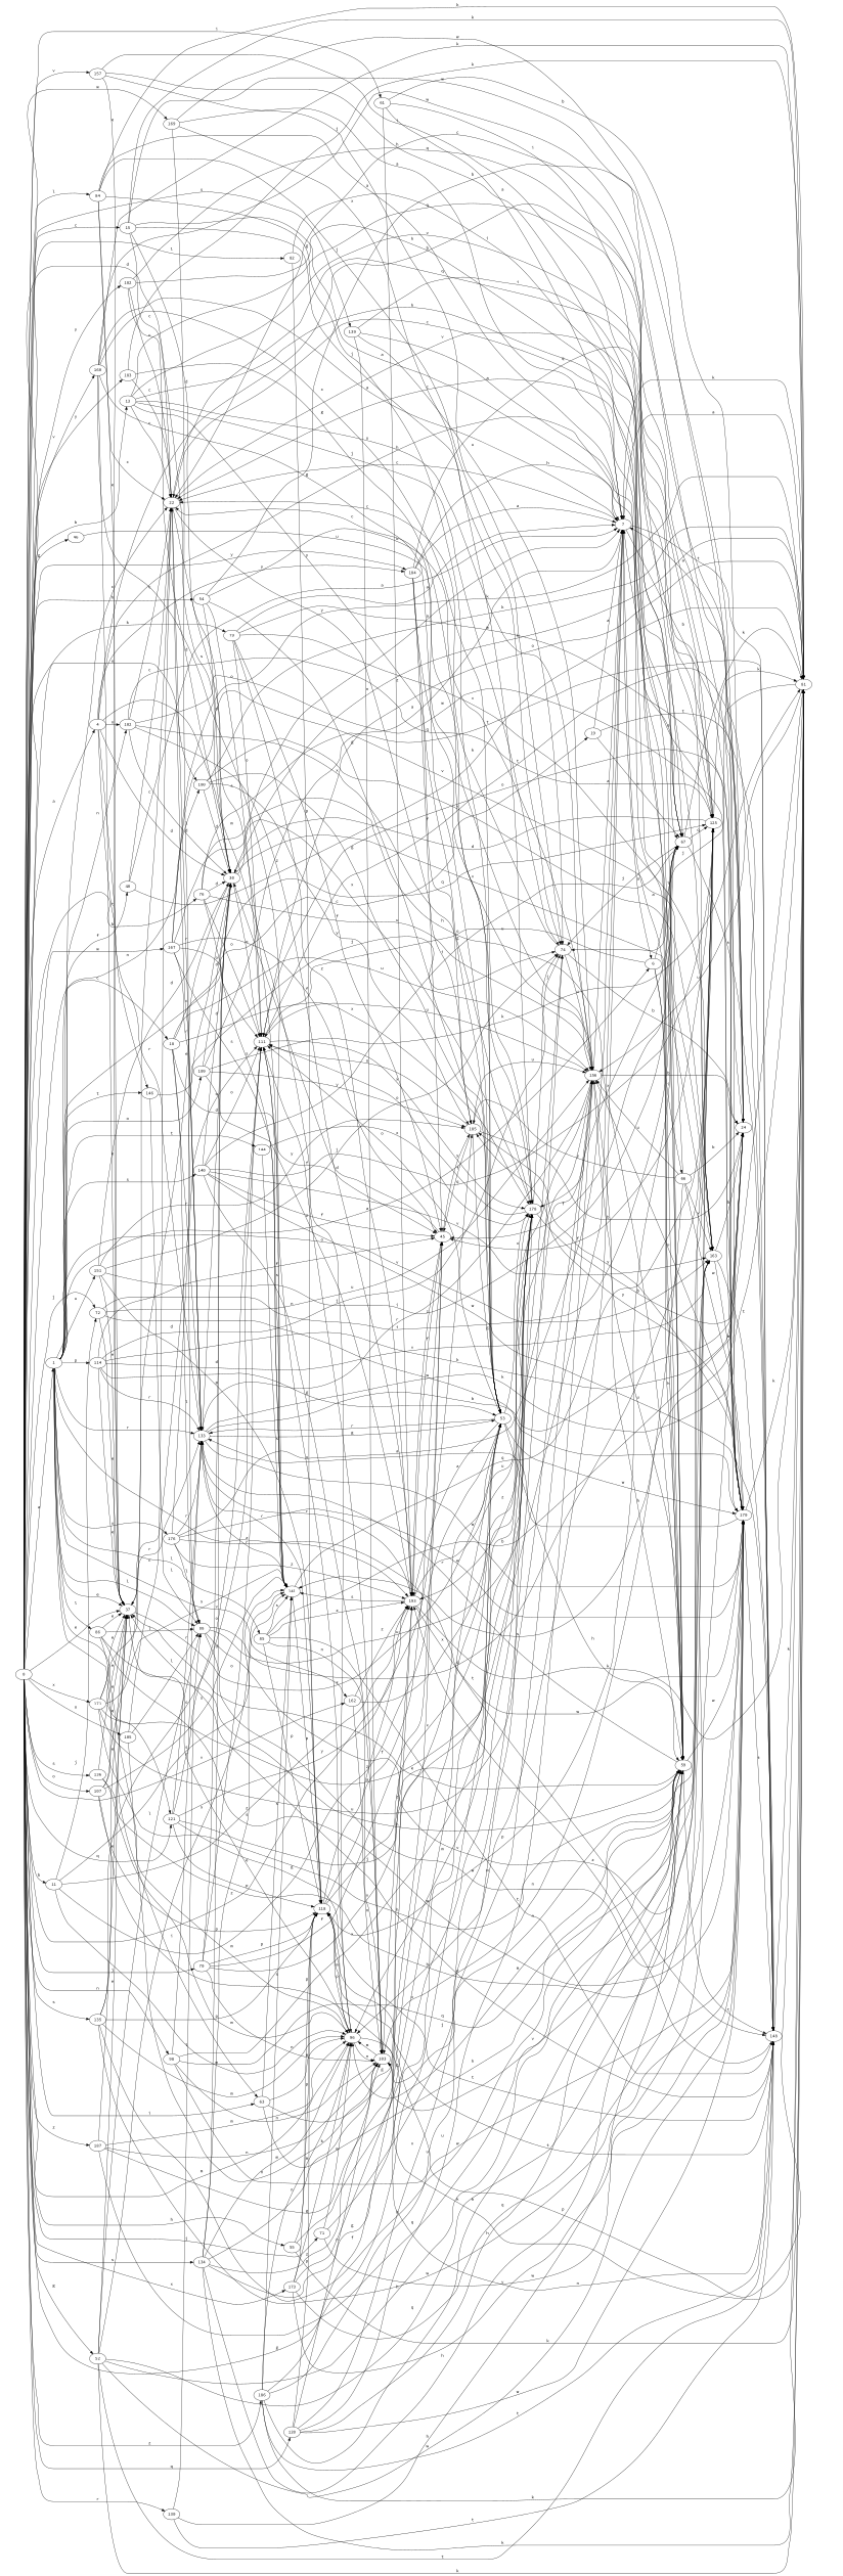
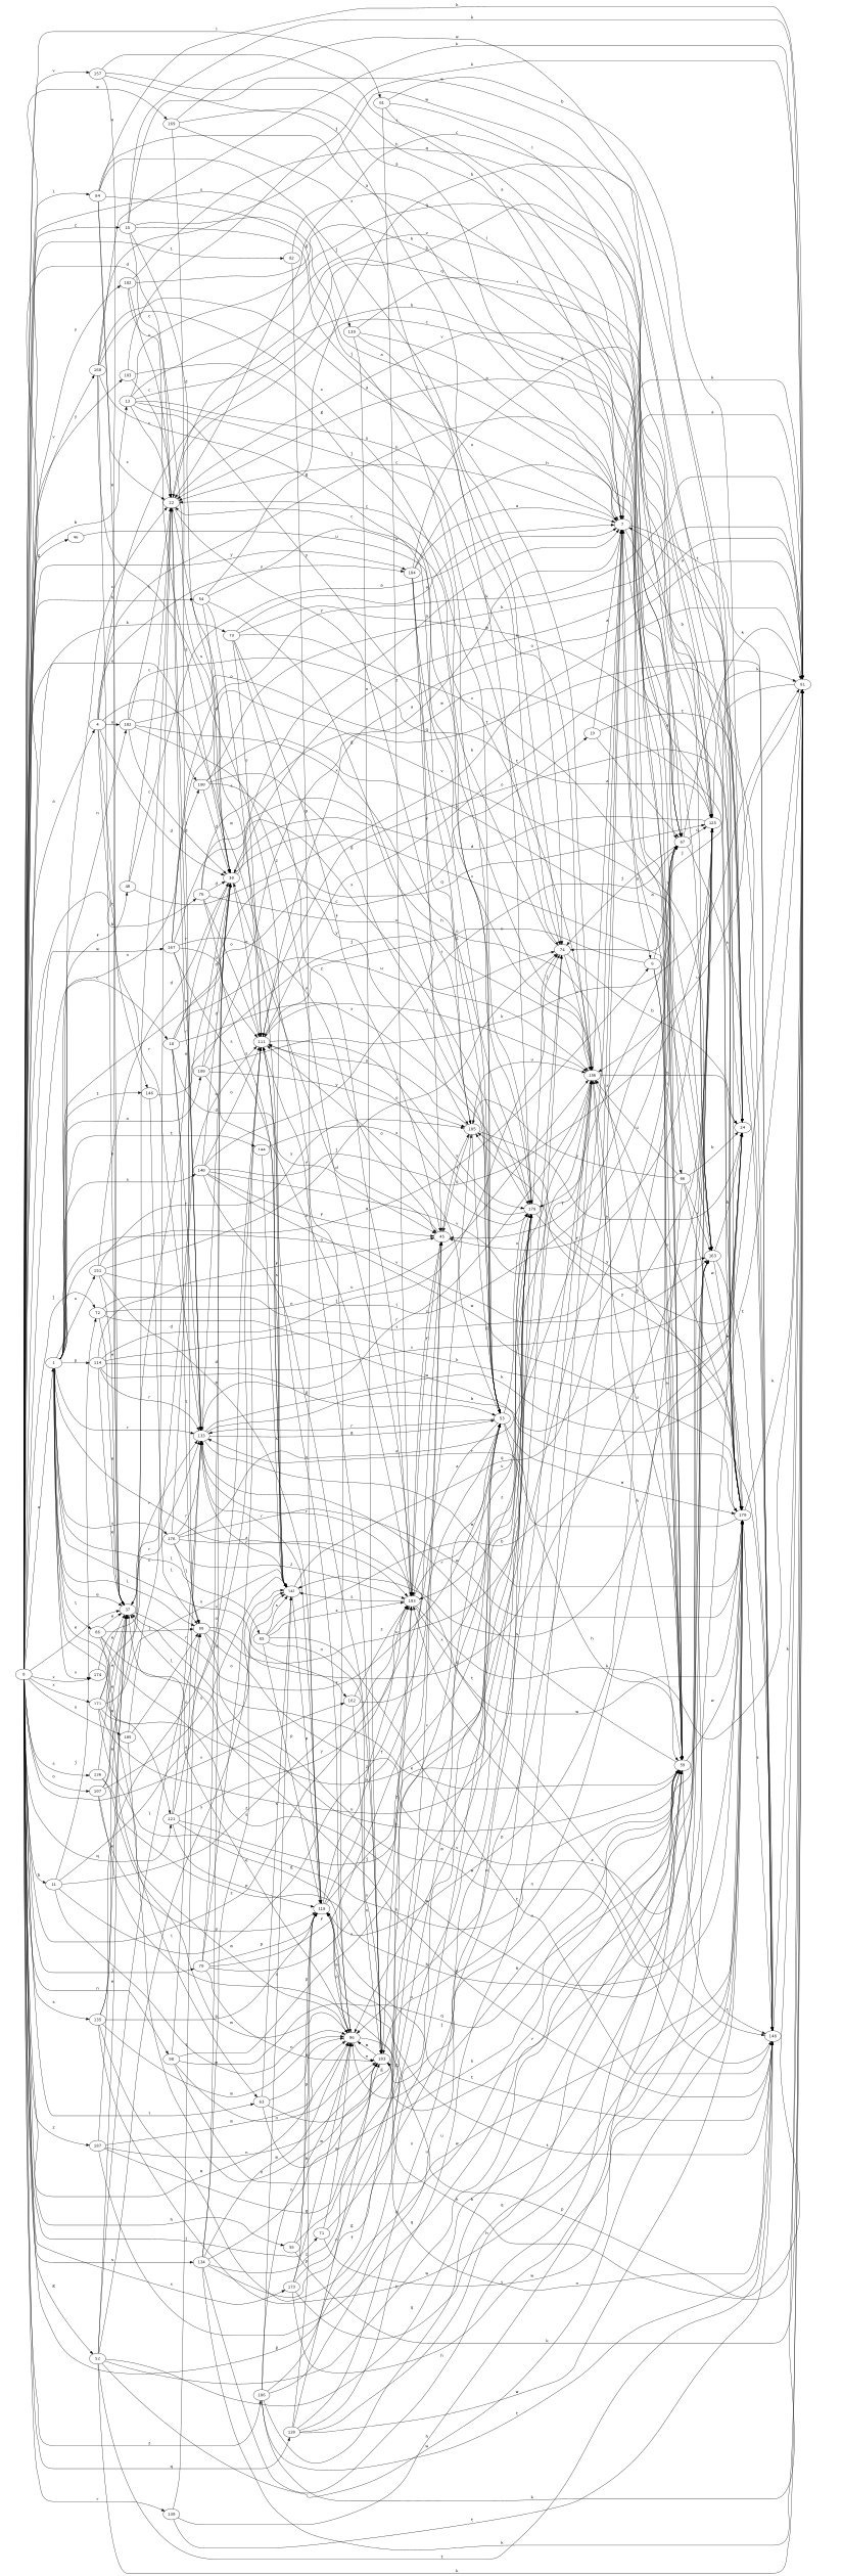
  strict digraph {
    fontname="Source Code Pro"
    rankdir=LR
    node [fontname="Source Code Pro"]
    edge [fontname="Source Code Pro"]
    0
    1
    4
    11
    13
    15
    18
    30
    37
    46
    52
    53
    54
    55
    61
    63
    70
    71
    72
    76
    79
    82
    84
    96
    98
    100
    105
    107
    120
    121
    130
    134
    135
    136
    139
    157
    160
    162
    167
    169
    171
    173
+   174
    182
    183
    184
    186
    187
    193
    6
    19
    22
    40
    85
    86
    88
    102
    109
    114
    133
    140
    144
    146
    151
    163
    176
    n67 [label=24]
    59
    141
    74
    125
    156
    185
    7
    81
    170
    45
    178
    111
    148
    118
    67
    103
    66
    0 -> 1 [label=a]
    0 -> 4 [label=a]
    0 -> 11 [label=b]
    0 -> 13 [label=b]
    0 -> 15 [label=c]
    0 -> 18 [label=c]
    0 -> 30 [label=d]
    0 -> 37 [label=e]
    0 -> 46 [label=g]
    0 -> 52 [label=g]
    0 -> 53 [label=g]
    0 -> 54 [label=h]
    0 -> 55 [label=h]
    0 -> 61 [label=i]
    0 -> 63 [label=i]
    0 -> 70 [label=j]
    0 -> 71 [label=j]
    0 -> 72 [label=j]
    0 -> 76 [label=k]
    0 -> 79 [label=k]
    0 -> 82 [label=l]
    0 -> 84 [label=l]
    0 -> 96 [label=m]
    0 -> 98 [label=n]
    0 -> 100 [label=n]
    0 -> 105 [label=o]
    0 -> 107 [label=o]
    0 -> 120 [label=q]
    0 -> 121 [label=q]
    0 -> 130 [label=r]
    0 -> 134 [label=s]
    0 -> 135 [label=s]
    0 -> 136 [label=s]
    0 -> 139 [label=s]
    0 -> 157 [label=v]
    0 -> 160 [label=v]
    0 -> 162 [label=v]
    0 -> 167 [label=w]
    0 -> 169 [label=w]
    0 -> 171 [label=x]
    0 -> 173 [label=x]
+   0 -> 174 [label=x]
    0 -> 182 [label=y]
    0 -> 183 [label=y]
    0 -> 184 [label=y]
    0 -> 186 [label=z]
    0 -> 187 [label=z]
    0 -> 193 [label=z]
    1 -> 37 [label=e]
    1 -> 63 [label=i]
    1 -> 100 [label=n]
    1 -> 121 [label=q]
    1 -> 162 [label=v]
+   1 -> 174 [label=x]
    1 -> 193 [label=z]
    1 -> 6 [label=a]
    1 -> 19 [label=c]
    1 -> 22 [label=c]
    1 -> 40 [label=f]
    1 -> 85 [label=l]
    1 -> 86 [label=l]
    1 -> 88 [label=l]
    1 -> 102 [label=n]
    1 -> 109 [label=o]
    1 -> 114 [label=p]
    1 -> 133 [label=r]
    1 -> 140 [label=s]
    1 -> 144 [label=t]
    1 -> 146 [label=t]
    1 -> 151 [label=u]
    1 -> 163 [label=v]
    1 -> 176 [label=x]
    4 -> 30 [label=d]
    4 -> 96 [label=m]
    4 -> 184 [label=y]
    4 -> 102 [label=n]
    4 -> 133 [label=r]
    4 -> 146 [label=t]
    4 -> n67 [label=b]
    4 -> 59 [label=h]
    11 -> 53 [label=g]
    11 -> 72 [label=j]
    11 -> 96 [label=m]
    11 -> 193 [label=z]
    11 -> 141 [label=s]
    13 -> 22 [label=c]
    13 -> 163 [label=v]
    13 -> 59 [label=h]
    13 -> 74 [label=j]
    13 -> 125 [label=q]
    13 -> 156 [label=u]
    13 -> 185 [label=y]
    15 -> 30 [label=d]
    15 -> 22 [label=c]
    15 -> 74 [label=j]
    15 -> 7 [label=a]
    15 -> 81 [label=k]
    15 -> 170 [label=w]
    18 -> 88 [label=l]
    18 -> 133 [label=r]
    18 -> 125 [label=q]
    18 -> 156 [label=u]
    18 -> 45 [label=f]
    18 -> 178 [label=x]
    30 -> 37 [label=e]
    30 -> 163 [label=v]
    30 -> 7 [label=a]
    30 -> 81 [label=k]
    30 -> 111 [label=o]
    37 -> 22 [label=c]
    37 -> 178 [label=x]
    46 -> 156 [label=u]
    52 -> 37 [label=e]
    52 -> 88 [label=l]
    52 -> 59 [label=h]
    52 -> 141 [label=s]
    52 -> 125 [label=q]
    52 -> 81 [label=k]
    52 -> 170 [label=w]
    52 -> 148 [label=t]
    53 -> 193 [label=z]
    53 -> 133 [label=r]
    53 -> 59 [label=h]
    53 -> 170 [label=w]
    53 -> 178 [label=x]
    53 -> 111 [label=o]
    54 -> 30 [label=d]
    54 -> 53 [label=g]
    54 -> n67 [label=b]
    54 -> 156 [label=u]
    54 -> 111 [label=o]
    55 -> 81 [label=k]
    55 -> 178 [label=x]
    55 -> 118 [label=p]
    61 -> 193 [label=z]
    61 -> n67 [label=b]
    61 -> 7 [label=a]
    61 -> 67 [label=i]
    63 -> 53 [label=g]
    63 -> 96 [label=m]
    63 -> 59 [label=h]
    63 -> 141 [label=s]
    70 -> 30 [label=d]
    70 -> 45 [label=f]
    70 -> 178 [label=x]
    70 -> 111 [label=o]
    70 -> 118 [label=p]
    70 -> 103 [label=n]
    71 -> 96 [label=m]
    71 -> 74 [label=j]
    71 -> 170 [label=w]
    72 -> 37 [label=e]
    72 -> 156 [label=u]
    72 -> 170 [label=w]
    72 -> 67 [label=i]
    76 -> 30 [label=d]
    76 -> 59 [label=h]
    76 -> 141 [label=s]
    76 -> 156 [label=u]
    76 -> 111 [label=o]
    76 -> 148 [label=t]
    79 -> 193 [label=z]
    79 -> 163 [label=v]
    79 -> 7 [label=a]
    79 -> 170 [label=w]
    79 -> 45 [label=f]
    79 -> 111 [label=o]
    82 -> 118 [label=p]
    82 -> 67 [label=i]
    84 -> 37 [label=e]
    84 -> 53 [label=g]
    84 -> 22 [label=c]
    84 -> 74 [label=j]
    84 -> 7 [label=a]
    84 -> 81 [label=k]
    96 -> 37 [label=e]
    96 -> 163 [label=v]
    96 -> 111 [label=o]
    96 -> 118 [label=p]
    96 -> 103 [label=n]
    98 -> 133 [label=r]
    98 -> 125 [label=q]
    98 -> 170 [label=w]
    98 -> 178 [label=x]
    98 -> 103 [label=n]
    100 -> 30 [label=d]
    100 -> 53 [label=g]
    100 -> 163 [label=v]
    100 -> 185 [label=y]
    100 -> 81 [label=k]
    105 -> 22 [label=c]
    105 -> 88 [label=l]
    105 -> 103 [label=n]
    107 -> 30 [label=d]
    107 -> 37 [label=e]
    107 -> 141 [label=s]
    107 -> 81 [label=k]
    107 -> 118 [label=p]
    120 -> 59 [label=h]
    120 -> 156 [label=u]
    120 -> 170 [label=w]
    120 -> 178 [label=x]
    120 -> 118 [label=p]
    120 -> 103 [label=n]
    121 -> 133 [label=r]
    121 -> 74 [label=j]
    121 -> 185 [label=y]
    121 -> 111 [label=o]
    121 -> 148 [label=t]
    121 -> 118 [label=p]
    130 -> 88 [label=l]
    130 -> 59 [label=h]
    130 -> 148 [label=t]
    134 -> 30 [label=d]
    134 -> 53 [label=g]
    134 -> 96 [label=m]
    134 -> 193 [label=z]
    134 -> 59 [label=h]
    134 -> 141 [label=s]
    134 -> 81 [label=k]
    134 -> 103 [label=n]
    135 -> 37 [label=e]
    135 -> 96 [label=m]
    135 -> 59 [label=h]
    135 -> 170 [label=w]
    135 -> 111 [label=o]
    135 -> 118 [label=p]
    136 -> 37 [label=e]
    136 -> 96 [label=m]
    136 -> n67 [label=b]
    139 -> 156 [label=u]
    139 -> 7 [label=a]
    139 -> 67 [label=i]
    139 -> 103 [label=n]
    157 -> 37 [label=e]
    157 -> 59 [label=h]
    157 -> 74 [label=j]
    157 -> 67 [label=i]
    160 -> 37 [label=e]
    160 -> 53 [label=g]
    160 -> 141 [label=s]
    160 -> 7 [label=a]
    160 -> 81 [label=k]
    160 -> 170 [label=w]
    160 -> 178 [label=x]
    162 -> 193 [label=z]
    162 -> 178 [label=x]
    162 -> 103 [label=n]
    167 -> 133 [label=r]
    167 -> 163 [label=v]
    167 -> 141 [label=s]
    167 -> 81 [label=k]
    167 -> 45 [label=f]
    167 -> 178 [label=x]
    167 -> 111 [label=o]
    169 -> 88 [label=l]
    169 -> 7 [label=a]
    169 -> 170 [label=w]
    169 -> 178 [label=x]
    171 -> 37 [label=e]
    171 -> 133 [label=r]
    171 -> 59 [label=h]
    171 -> 141 [label=s]
    171 -> 156 [label=u]
    171 -> 7 [label=a]
    173 -> 53 [label=g]
-   173 -> 96 [label=k]
+   173 -> 96 [label=m]
    173 -> 163 [label=v]
    173 -> 125 [label=q]
    173 -> 118 [label=p]
+   174 -> 133 [label=r]
    182 -> 30 [label=d]
    182 -> 22 [label=c]
    182 -> 59 [label=h]
    182 -> 125 [label=q]
    183 -> 53 [label=g]
    183 -> 22 [label=c]
    183 -> 81 [label=k]
    184 -> 53 [label=g]
    184 -> 59 [label=h]
    184 -> 125 [label=q]
    184 -> 156 [label=u]
    184 -> 7 [label=a]
    184 -> 45 [label=f]
    186 -> 96 [label=m]
    186 -> 59 [label=h]
    186 -> 141 [label=s]
    186 -> 156 [label=u]
    186 -> 81 [label=k]
    186 -> 45 [label=f]
    186 -> 148 [label=t]
    187 -> 37 [label=e]
    187 -> 53 [label=g]
    187 -> 96 [label=m]
    187 -> 125 [label=q]
    187 -> 103 [label=n]
    193 -> 133 [label=r]
    193 -> 141 [label=s]
    193 -> 156 [label=u]
    193 -> 81 [label=k]
    193 -> 170 [label=w]
    193 -> 45 [label=f]
    6 -> 59 [label=h]
    6 -> 111 [label=o]
    6 -> 67 [label=i]
    6 -> 66 [label=i]
    19 -> 7 [label=a]
    19 -> 148 [label=t]
    19 -> 67 [label=i]
    22 -> 133 [label=r]
    22 -> 163 [label=v]
    22 -> 141 [label=s]
    22 -> 125 [label=q]
    22 -> 185 [label=y]
    40 -> 22 [label=c]
    40 -> 7 [label=a]
    40 -> 81 [label=k]
    85 -> 193 [label=z]
    85 -> n67 [label=b]
    85 -> 141 [label=s]
    85 -> 148 [label=t]
    85 -> 118 [label=p]
    85 -> 103 [label=n]
    86 -> 37 [label=e]
    86 -> 96 [label=m]
    86 -> 88 [label=l]
    86 -> 59 [label=h]
    86 -> 170 [label=w]
    88 -> 163 [label=v]
    88 -> 125 [label=q]
    88 -> 156 [label=u]
    88 -> 170 [label=w]
    102 -> 30 [label=d]
    102 -> 193 [label=z]
    102 -> 22 [label=c]
    102 -> 125 [label=q]
    102 -> 170 [label=w]
    102 -> 178 [label=x]
    109 -> 30 [label=d]
    109 -> 193 [label=z]
    109 -> 185 [label=y]
    109 -> 7 [label=a]
    109 -> 81 [label=k]
    114 -> 37 [label=e]
    114 -> 53 [label=g]
    114 -> 133 [label=r]
    114 -> 163 [label=v]
    114 -> 74 [label=j]
    114 -> 81 [label=k]
    114 -> 45 [label=f]
    133 -> 30 [label=d]
    133 -> 53 [label=g]
    133 -> 22 [label=c]
    133 -> n67 [label=b]
    133 -> 81 [label=k]
    133 -> 170 [label=w]
    140 -> 30 [label=d]
    140 -> 163 [label=v]
    140 -> 125 [label=q]
    140 -> 170 [label=w]
    140 -> 45 [label=f]
    140 -> 111 [label=o]
    140 -> 67 [label=i]
    140 -> 103 [label=n]
    144 -> 141 [label=s]
    144 -> 178 [label=x]
    146 -> 88 [label=l]
    146 -> 74 [label=j]
    151 -> 30 [label=d]
    151 -> 37 [label=e]
    151 -> 74 [label=j]
    151 -> 185 [label=y]
    151 -> 118 [label=p]
    151 -> 67 [label=i]
    163 -> n67 [label=b]
    163 -> 170 [label=w]
    163 -> 148 [label=t]
    176 -> 193 [label=z]
    176 -> 88 [label=l]
    176 -> 133 [label=r]
    176 -> 7 [label=a]
    176 -> 170 [label=w]
    176 -> 111 [label=o]
    176 -> 148 [label=t]
    n67 -> 141 [label=s]
    n67 -> 7 [label=a]
    n67 -> 111 [label=o]
    59 -> 37 [label=e]
    59 -> 96 [label=m]
    59 -> 133 [label=r]
    59 -> 156 [label=u]
    59 -> 7 [label=a]
    59 -> 170 [label=w]
    59 -> 148 [label=t]
    59 -> 103 [label=n]
    141 -> 133 [label=r]
    141 -> 125 [label=q]
    141 -> 118 [label=p]
    74 -> 22 [label=c]
    74 -> n67 [label=b]
    74 -> 156 [label=u]
    125 -> 30 [label=d]
    125 -> 7 [label=a]
    125 -> 81 [label=k]
    125 -> 45 [label=f]
    156 -> 193 [label=z]
    156 -> 133 [label=r]
    156 -> n67 [label=b]
    156 -> 59 [label=h]
    156 -> 7 [label=a]
    185 -> 53 [label=g]
    185 -> n67 [label=b]
    185 -> 156 [label=u]
    185 -> 45 [label=f]
    185 -> 111 [label=o]
    7 -> 96 [label=m]
    7 -> 6 [label=a]
    7 -> 22 [label=c]
    7 -> n67 [label=b]
    7 -> 81 [label=k]
    7 -> 148 [label=t]
    81 -> 74 [label=j]
    81 -> 156 [label=u]
    81 -> 7 [label=a]
    81 -> 111 [label=o]
    81 -> 118 [label=p]
    170 -> 22 [label=c]
    170 -> 133 [label=r]
    170 -> 156 [label=u]
    170 -> 185 [label=y]
    170 -> 81 [label=k]
    170 -> 148 [label=t]
    45 -> 30 [label=d]
    45 -> 193 [label=z]
    45 -> 185 [label=y]
    178 -> 96 [label=m]
    178 -> 22 [label=c]
    178 -> n67 [label=b]
    178 -> 74 [label=j]
    178 -> 111 [label=o]
    111 -> 141 [label=s]
    111 -> 156 [label=u]
    111 -> 178 [label=x]
    111 -> 148 [label=t]
    148 -> 37 [label=e]
    148 -> 193 [label=z]
    148 -> 185 [label=y]
    148 -> 81 [label=k]
    148 -> 103 [label=n]
    118 -> 96 [label=m]
    118 -> 193 [label=z]
    118 -> 133 [label=r]
    118 -> 45 [label=f]
    118 -> 178 [label=x]
    118 -> 148 [label=t]
    67 -> 22 [label=c]
    67 -> 74 [label=j]
    67 -> 125 [label=q]
    67 -> 81 [label=k]
    67 -> 45 [label=f]
    67 -> 178 [label=x]
    67 -> 148 [label=t]
    67 -> 118 [label=p]
    103 -> 96 [label=m]
    103 -> 193 [label=z]
    103 -> 111 [label=o]
    66 -> 22 [label=c]
    66 -> 163 [label=v]
    66 -> n67 [label=b]
    66 -> 156 [label=u]
    66 -> 185 [label=y]
    66 -> 170 [label=w]
    66 -> 103 [label=n]
  }
